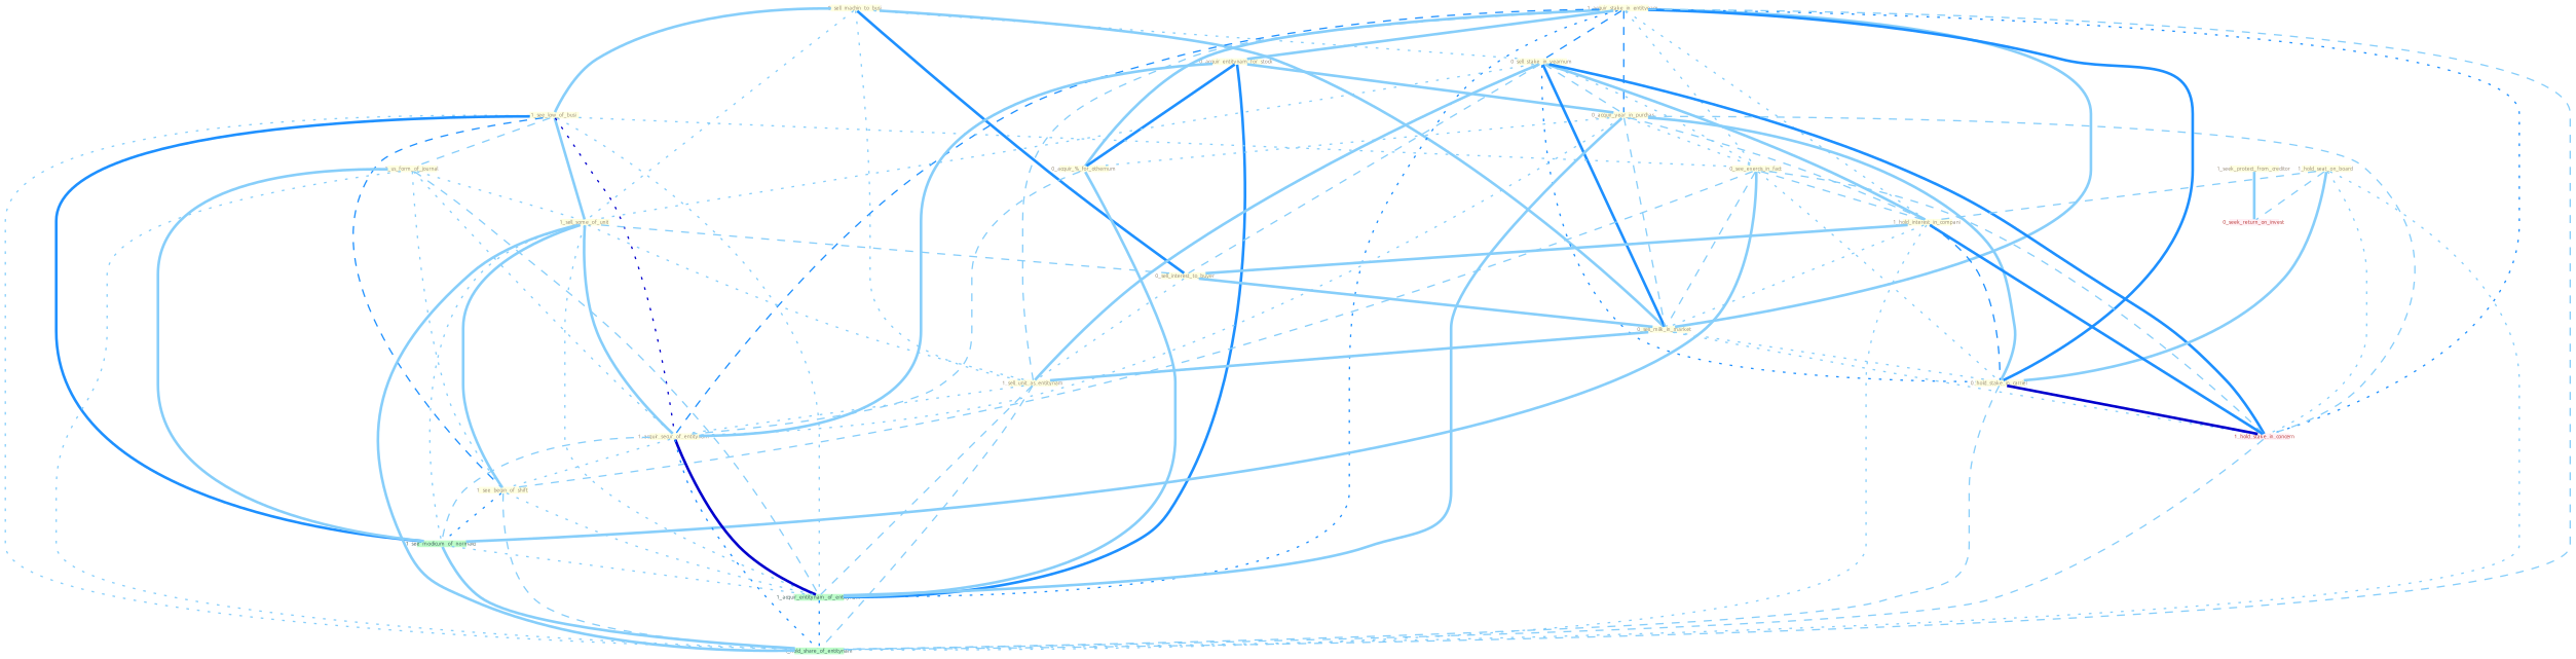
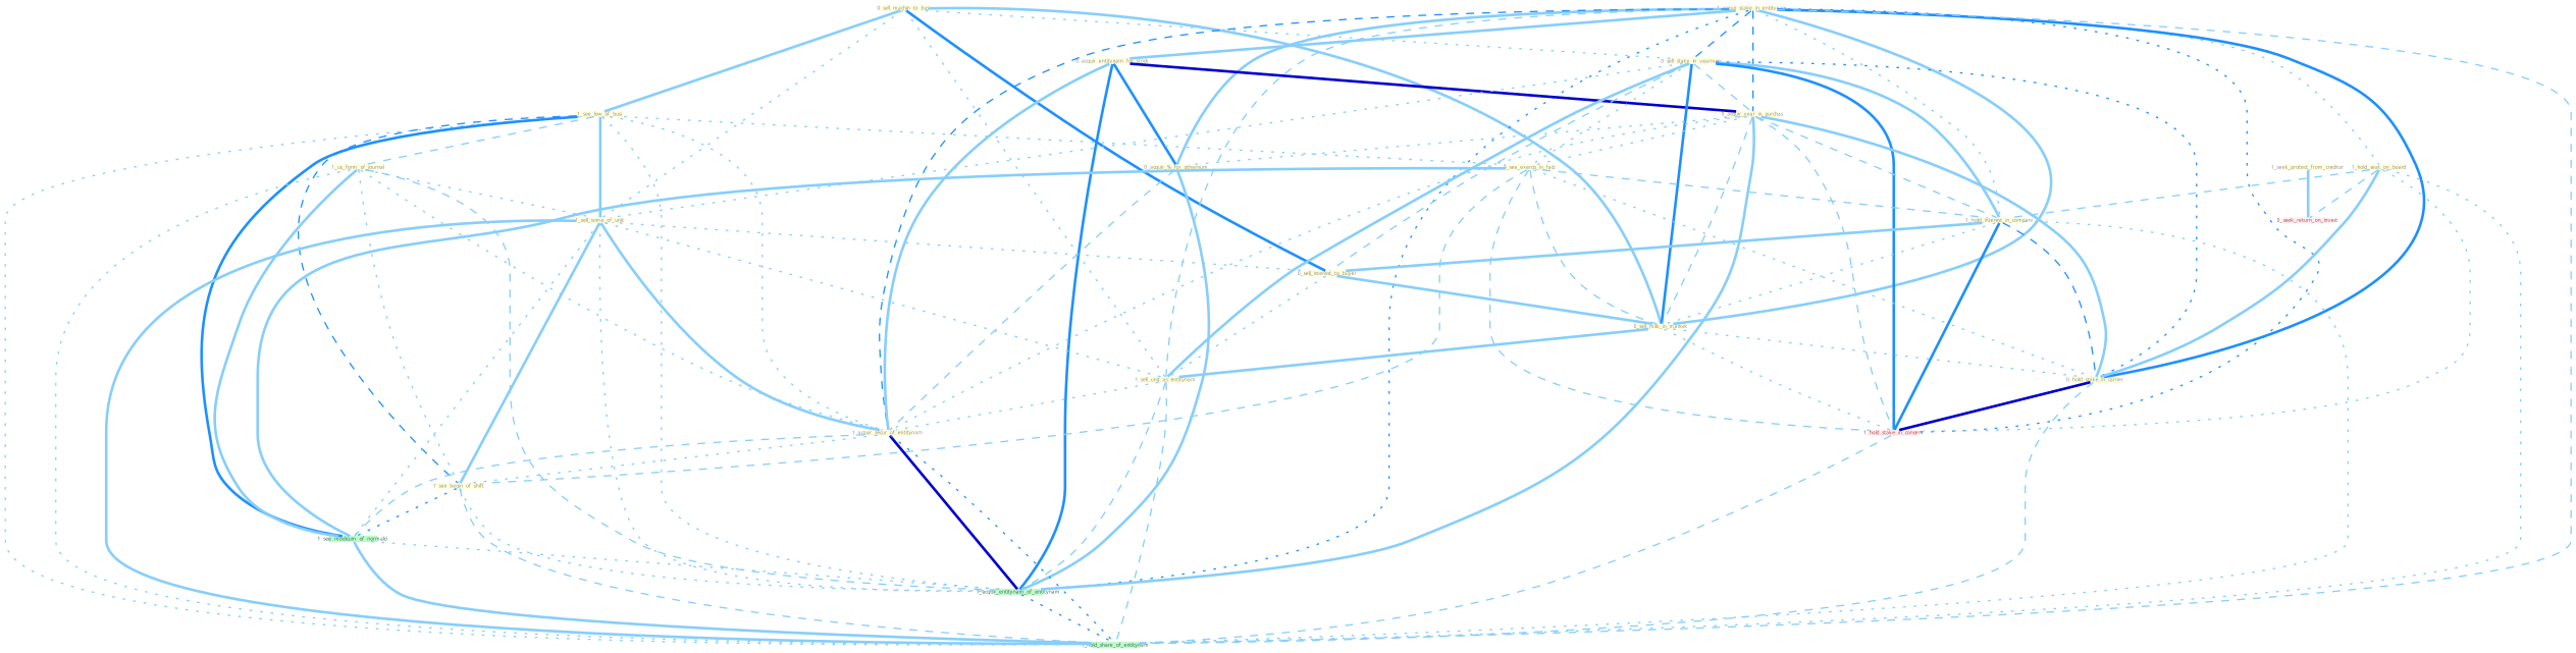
  graph {
    fontname=Ubuntu
    node [color="#ffffe0" fixedsize=true fontcolor="#8b7d6b" fontname=Ubuntu fontsize=4 shape=polygon style=filled]
    edge [color="#87cefa" fontname=Ubuntu style=dotted w=1]
    "0_sell_machin_to_busi " [height=.06 width=.5]
    "1_acquir_stake_in_entitynam " [height=.06 width=.5]
    "0_acquir_entitynam_for_stock " [height=.06 width=.5]
    "0_sell_stake_in_yearnum " [height=.06 width=.5]
    "0_acquir_year_in_purchas " [height=.06 width=.5]
    "1_see_low_of_busi " [height=.06 width=.5]
    "0_acquir_%_for_othernum " [height=.06 width=.5]
    "1_us_form_of_journal " [height=.06 width=.5]
    "1_hold_seat_on_board " [height=.06 width=.5]
    "0_see_exercis_in_fact " [height=.06 width=.5]
    "1_sell_some_of_unit " [height=.06 width=.5]
    "1_hold_interest_in_compani " [height=.06 width=.5]
    "0_sell_interest_to_buyer " [height=.06 width=.5]
    "0_sell_milk_in_market " [height=.06 width=.5]
    "1_sell_unit_as_entitynam " [height=.06 width=.5]
    "1_seek_protect_from_creditor " [height=.06 width=.5]
    "1_acquir_secur_of_entitynam " [height=.06 width=.5]
    "0_hold_stake_in_carrier " [height=.06 width=.5]
    "1_see_begin_of_shift " [height=.06 width=.5]
    "1_hold_stake_in_concern " [color="#fff0f5" fontcolor="#b22222" height=.06 width=.5]
    "0_seek_return_on_invest " [color="#fff0f5" fontcolor="#b22222" height=.06 width=.5]
    "1_acquir_entitynam_of_entitynam " [color="#BDFCC9" fontcolor="#2f4f4f" height=.06 width=.5]
    "1_hold_share_of_entitynam " [color="#BDFCC9" fontcolor="#2f4f4f" height=.06 width=.5]
    "1_see_modicum_of_normalci " [color="#BDFCC9" fontcolor="#2f4f4f" height=.06 width=.5]
    subgraph sub_1 {
      "0_sell_machin_to_busi "
      "1_acquir_stake_in_entitynam "
      "0_acquir_entitynam_for_stock "
      "0_sell_stake_in_yearnum "
      "0_acquir_year_in_purchas "
      "1_see_low_of_busi "
      "0_acquir_%_for_othernum "
      "1_us_form_of_journal "
      "1_hold_seat_on_board "
      "0_see_exercis_in_fact "
      "1_sell_some_of_unit "
      "1_hold_interest_in_compani "
      "0_sell_interest_to_buyer "
      "0_sell_milk_in_market "
      "1_sell_unit_as_entitynam "
      "1_seek_protect_from_creditor "
      "1_acquir_secur_of_entitynam "
      "0_hold_stake_in_carrier "
      "1_see_begin_of_shift "
    }
    subgraph sub_2 {
      "1_hold_stake_in_concern "
      "0_seek_return_on_invest "
    }
    "0_sell_machin_to_busi " -- "0_sell_stake_in_yearnum "
    "0_sell_machin_to_busi " -- "1_see_low_of_busi " [style=bold]
    "0_sell_machin_to_busi " -- "1_sell_some_of_unit "
    "0_sell_machin_to_busi " -- "0_sell_interest_to_buyer " [color="#1e90ff" style=bold w=2]
    "0_sell_machin_to_busi " -- "0_sell_milk_in_market " [style=bold]
    "0_sell_machin_to_busi " -- "1_sell_unit_as_entitynam "
    "1_acquir_stake_in_entitynam " -- "0_acquir_entitynam_for_stock " [style=bold]
    "1_acquir_stake_in_entitynam " -- "0_sell_stake_in_yearnum " [color="#1e90ff" style=dashed w=2]
    "1_acquir_stake_in_entitynam " -- "0_acquir_year_in_purchas " [color="#1e90ff" style=dashed w=2]
    "1_acquir_stake_in_entitynam " -- "0_acquir_%_for_othernum " [style=bold]
-   "1_acquir_stake_in_entitynam " -- "0_see_exercis_in_fact "
+   "1_acquir_stake_in_entitynam " -- "1_hold_seat_on_board "
    "1_acquir_stake_in_entitynam " -- "1_hold_interest_in_compani "
    "1_acquir_stake_in_entitynam " -- "0_sell_milk_in_market " [style=bold]
    "1_acquir_stake_in_entitynam " -- "1_sell_unit_as_entitynam " [style=dashed]
    "1_acquir_stake_in_entitynam " -- "1_acquir_secur_of_entitynam " [color="#1e90ff" style=dashed w=2]
    "1_acquir_stake_in_entitynam " -- "0_hold_stake_in_carrier " [color="#1e90ff" style=bold w=2]
    "1_acquir_stake_in_entitynam " -- "1_hold_stake_in_concern " [color="#1e90ff" w=2]
    "1_acquir_stake_in_entitynam " -- "1_acquir_entitynam_of_entitynam " [color="#1e90ff" w=2]
    "1_acquir_stake_in_entitynam " -- "1_hold_share_of_entitynam " [style=dashed]
-   "0_acquir_entitynam_for_stock " -- "0_acquir_year_in_purchas " [style=bold]
+   "0_acquir_entitynam_for_stock " -- "0_acquir_year_in_purchas " [color="#0000cd" style=bold]
    "0_acquir_entitynam_for_stock " -- "0_acquir_%_for_othernum " [color="#1e90ff" style=bold w=2]
    "0_acquir_entitynam_for_stock " -- "1_acquir_secur_of_entitynam " [style=bold]
    "0_acquir_entitynam_for_stock " -- "1_acquir_entitynam_of_entitynam " [color="#1e90ff" style=bold w=2]
    "0_sell_stake_in_yearnum " -- "0_acquir_year_in_purchas " [style=dashed]
    "0_sell_stake_in_yearnum " -- "0_see_exercis_in_fact "
    "0_sell_stake_in_yearnum " -- "1_sell_some_of_unit "
    "0_sell_stake_in_yearnum " -- "1_hold_interest_in_compani " [style=bold]
    "0_sell_stake_in_yearnum " -- "0_sell_interest_to_buyer " [style=dashed]
    "0_sell_stake_in_yearnum " -- "0_sell_milk_in_market " [color="#1e90ff" style=bold w=2]
    "0_sell_stake_in_yearnum " -- "1_sell_unit_as_entitynam " [style=bold]
    "0_sell_stake_in_yearnum " -- "0_hold_stake_in_carrier " [color="#1e90ff" w=2]
    "0_sell_stake_in_yearnum " -- "1_hold_stake_in_concern " [color="#1e90ff" style=bold w=2]
    "0_acquir_year_in_purchas " -- "0_acquir_%_for_othernum "
    "0_acquir_year_in_purchas " -- "0_see_exercis_in_fact "
    "0_acquir_year_in_purchas " -- "1_hold_interest_in_compani " [style=dashed]
    "0_acquir_year_in_purchas " -- "0_sell_milk_in_market " [style=dashed]
    "0_acquir_year_in_purchas " -- "1_acquir_secur_of_entitynam "
    "0_acquir_year_in_purchas " -- "0_hold_stake_in_carrier " [style=bold]
    "0_acquir_year_in_purchas " -- "1_hold_stake_in_concern " [style=dashed]
    "0_acquir_year_in_purchas " -- "1_acquir_entitynam_of_entitynam " [style=bold]
    "1_see_low_of_busi " -- "1_us_form_of_journal " [style=dashed]
    "1_see_low_of_busi " -- "0_see_exercis_in_fact "
    "1_see_low_of_busi " -- "1_sell_some_of_unit " [style=bold]
-   "1_see_low_of_busi " -- "1_acquir_secur_of_entitynam " [color="#0000cd"]
+   "1_see_low_of_busi " -- "1_acquir_secur_of_entitynam "
    "1_see_low_of_busi " -- "1_see_begin_of_shift " [color="#1e90ff" style=dashed w=2]
    "1_see_low_of_busi " -- "1_acquir_entitynam_of_entitynam "
    "1_see_low_of_busi " -- "1_hold_share_of_entitynam "
    "1_see_low_of_busi " -- "1_see_modicum_of_normalci " [color="#1e90ff" style=bold w=2]
    "0_acquir_%_for_othernum " -- "1_acquir_secur_of_entitynam " [style=dashed]
    "0_acquir_%_for_othernum " -- "1_acquir_entitynam_of_entitynam " [style=bold]
    "1_us_form_of_journal " -- "1_sell_some_of_unit "
    "1_us_form_of_journal " -- "1_acquir_secur_of_entitynam "
    "1_us_form_of_journal " -- "1_see_begin_of_shift "
    "1_us_form_of_journal " -- "1_acquir_entitynam_of_entitynam " [style=dashed]
    "1_us_form_of_journal " -- "1_hold_share_of_entitynam "
    "1_us_form_of_journal " -- "1_see_modicum_of_normalci " [style=bold]
    "1_hold_seat_on_board " -- "1_hold_interest_in_compani " [style=dashed]
    "1_hold_seat_on_board " -- "0_hold_stake_in_carrier " [style=bold]
    "1_hold_seat_on_board " -- "1_hold_stake_in_concern "
    "1_hold_seat_on_board " -- "0_seek_return_on_invest " [style=dashed]
    "1_hold_seat_on_board " -- "1_hold_share_of_entitynam "
    "0_see_exercis_in_fact " -- "1_hold_interest_in_compani " [style=dashed]
    "0_see_exercis_in_fact " -- "0_sell_milk_in_market " [style=dashed]
    "0_see_exercis_in_fact " -- "0_hold_stake_in_carrier "
    "0_see_exercis_in_fact " -- "1_see_begin_of_shift " [style=dashed]
    "0_see_exercis_in_fact " -- "1_hold_stake_in_concern " [style=dashed]
    "0_see_exercis_in_fact " -- "1_see_modicum_of_normalci " [style=bold]
-   "1_sell_some_of_unit " -- "0_sell_interest_to_buyer " [style=dashed]
+   "1_sell_some_of_unit " -- "0_sell_interest_to_buyer "
    "1_sell_some_of_unit " -- "1_sell_unit_as_entitynam "
    "1_sell_some_of_unit " -- "1_acquir_secur_of_entitynam " [style=bold]
    "1_sell_some_of_unit " -- "1_see_begin_of_shift " [style=bold]
    "1_sell_some_of_unit " -- "1_acquir_entitynam_of_entitynam "
    "1_sell_some_of_unit " -- "1_hold_share_of_entitynam " [style=bold]
    "1_sell_some_of_unit " -- "1_see_modicum_of_normalci "
    "1_hold_interest_in_compani " -- "0_sell_interest_to_buyer " [style=bold]
    "1_hold_interest_in_compani " -- "0_sell_milk_in_market "
    "1_hold_interest_in_compani " -- "0_hold_stake_in_carrier " [color="#1e90ff" style=dashed w=2]
    "1_hold_interest_in_compani " -- "1_hold_stake_in_concern " [color="#1e90ff" style=bold w=2]
    "1_hold_interest_in_compani " -- "1_hold_share_of_entitynam "
    "0_sell_interest_to_buyer " -- "0_sell_milk_in_market " [style=bold]
    "0_sell_interest_to_buyer " -- "1_sell_unit_as_entitynam "
    "0_sell_milk_in_market " -- "1_sell_unit_as_entitynam " [style=bold]
    "0_sell_milk_in_market " -- "0_hold_stake_in_carrier "
    "0_sell_milk_in_market " -- "1_hold_stake_in_concern "
    "1_sell_unit_as_entitynam " -- "1_acquir_secur_of_entitynam "
    "1_sell_unit_as_entitynam " -- "1_acquir_entitynam_of_entitynam " [style=dashed]
    "1_sell_unit_as_entitynam " -- "1_hold_share_of_entitynam " [style=dashed]
    "1_seek_protect_from_creditor " -- "0_seek_return_on_invest " [style=bold]
    "1_acquir_secur_of_entitynam " -- "1_see_begin_of_shift "
    "1_acquir_secur_of_entitynam " -- "1_acquir_entitynam_of_entitynam " [color="#0000cd" style=bold w=3]
    "1_acquir_secur_of_entitynam " -- "1_hold_share_of_entitynam " [color="#1e90ff" w=2]
    "1_acquir_secur_of_entitynam " -- "1_see_modicum_of_normalci " [style=dashed]
    "0_hold_stake_in_carrier " -- "1_hold_stake_in_concern " [color="#0000cd" style=bold w=3]
    "0_hold_stake_in_carrier " -- "1_hold_share_of_entitynam " [style=dashed]
    "1_see_begin_of_shift " -- "1_acquir_entitynam_of_entitynam "
    "1_see_begin_of_shift " -- "1_hold_share_of_entitynam " [style=dashed]
    "1_see_begin_of_shift " -- "1_see_modicum_of_normalci " [color="#1e90ff" w=2]
    "1_hold_stake_in_concern " -- "1_hold_share_of_entitynam " [style=dashed]
    "1_acquir_entitynam_of_entitynam " -- "1_hold_share_of_entitynam " [color="#1e90ff" w=2]
    "1_see_modicum_of_normalci " -- "1_acquir_entitynam_of_entitynam "
    "1_see_modicum_of_normalci " -- "1_hold_share_of_entitynam " [style=bold]
  }
